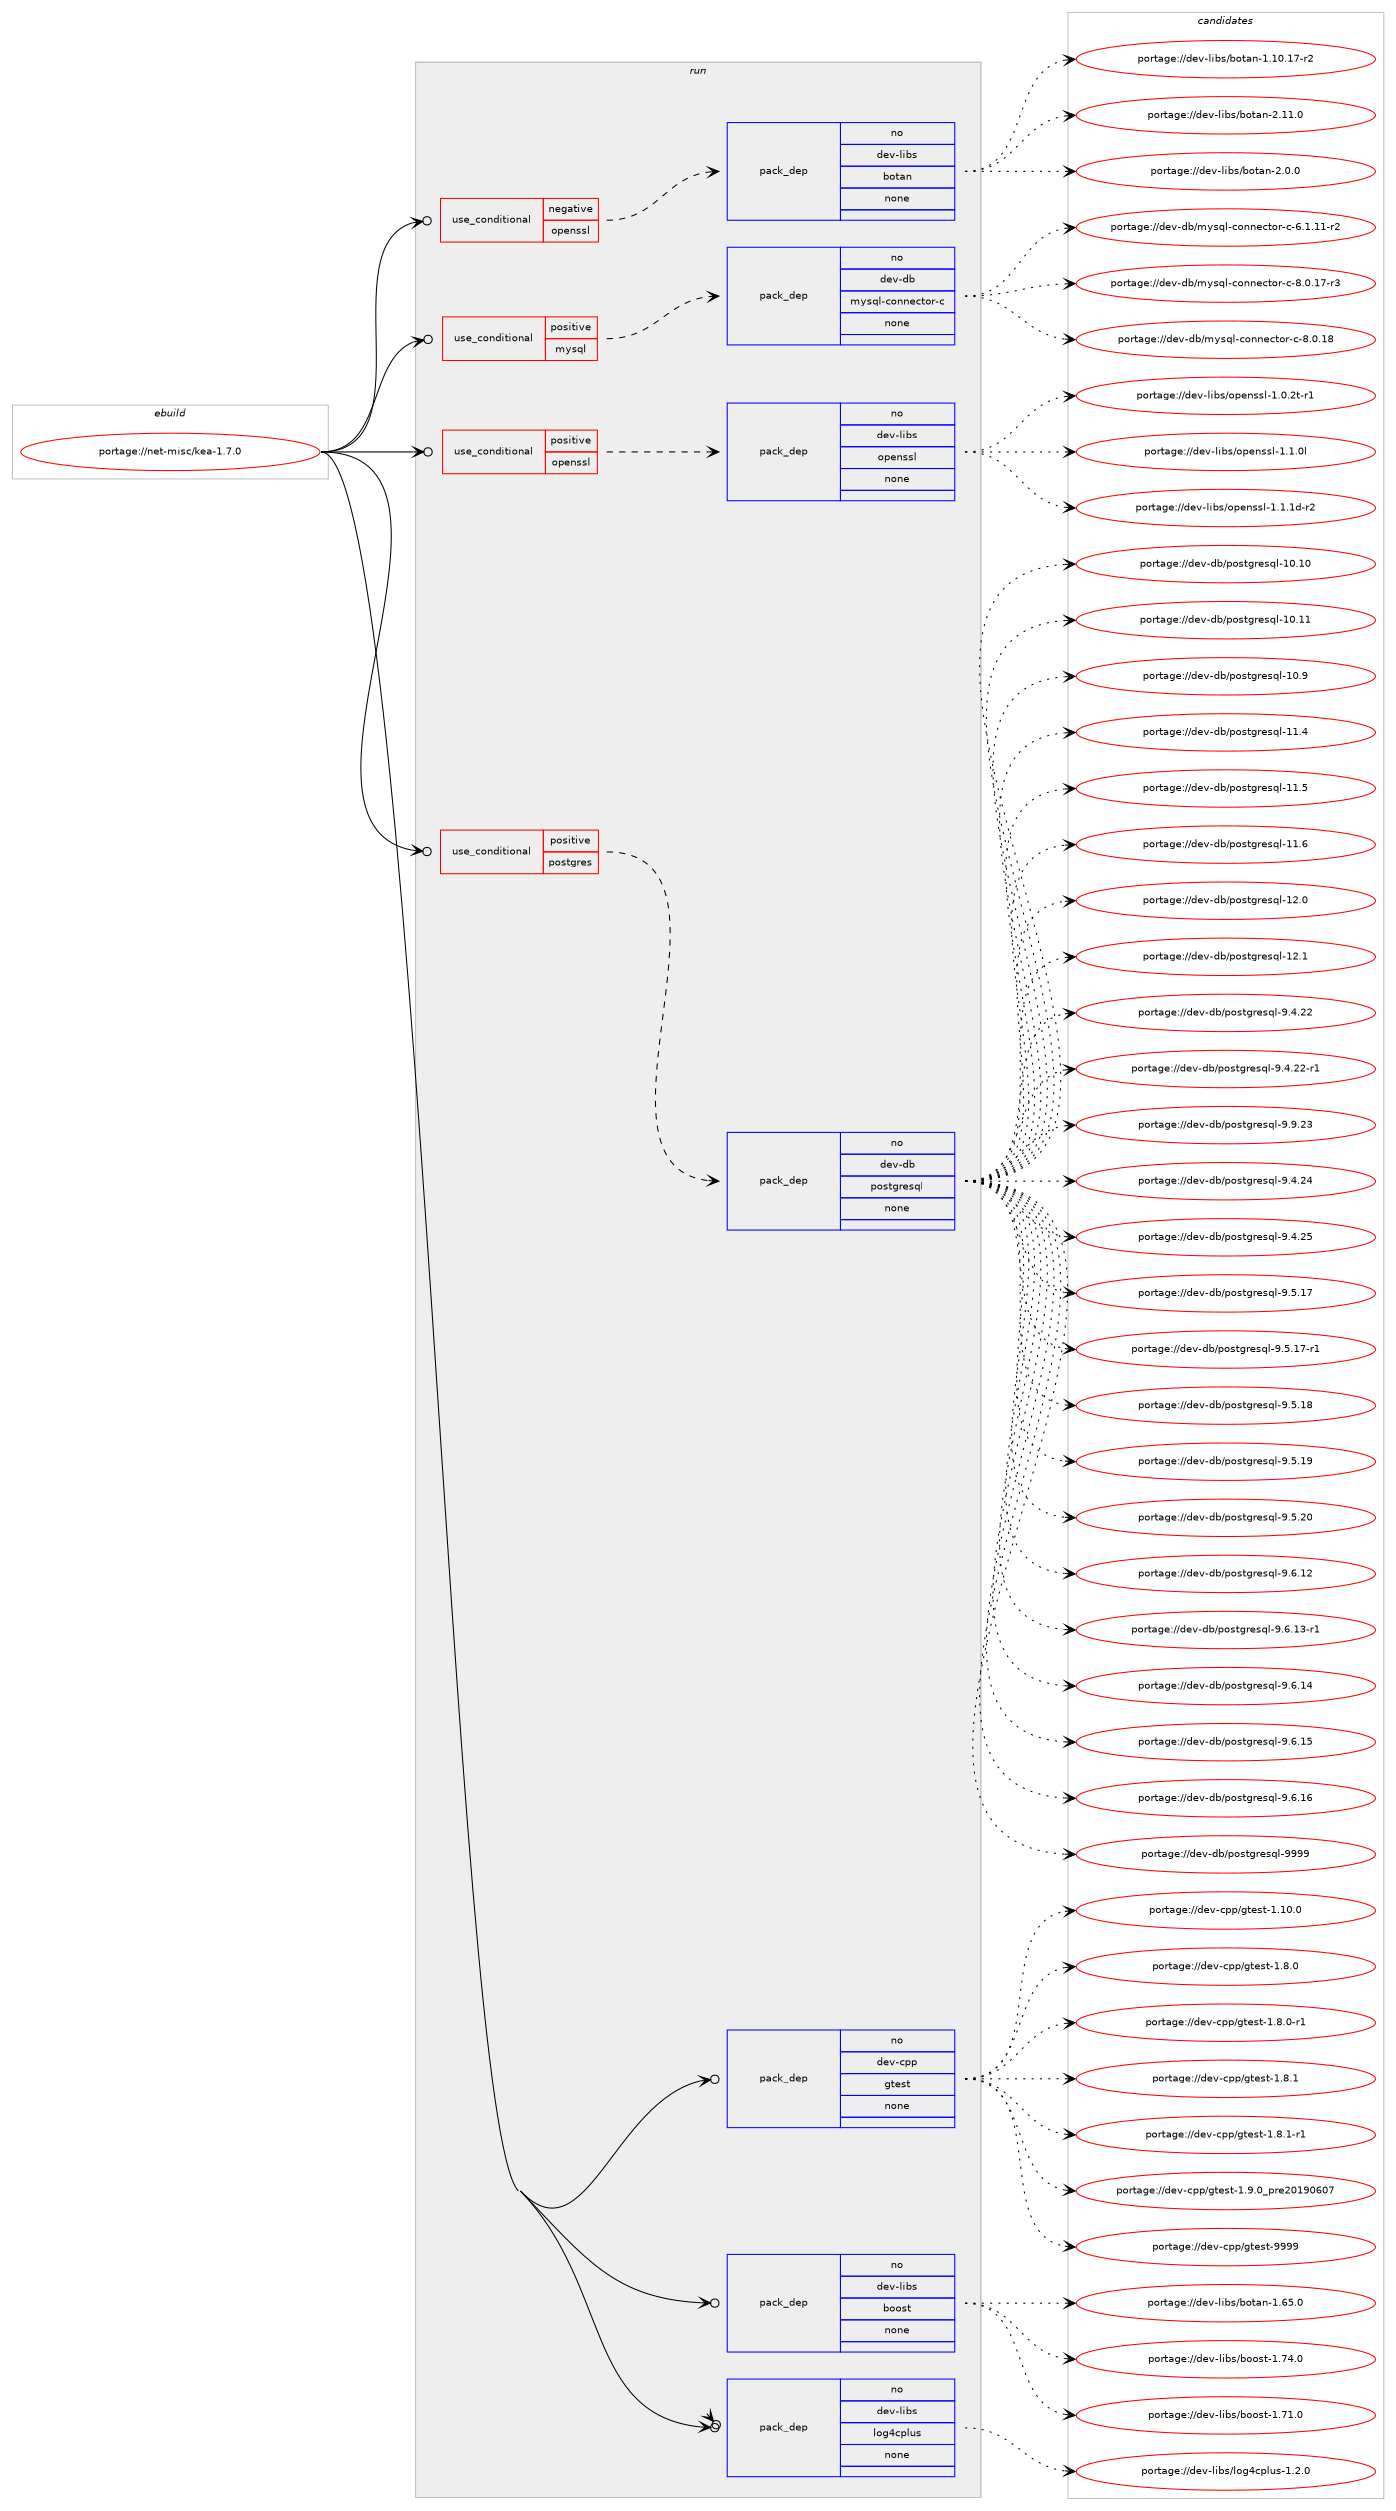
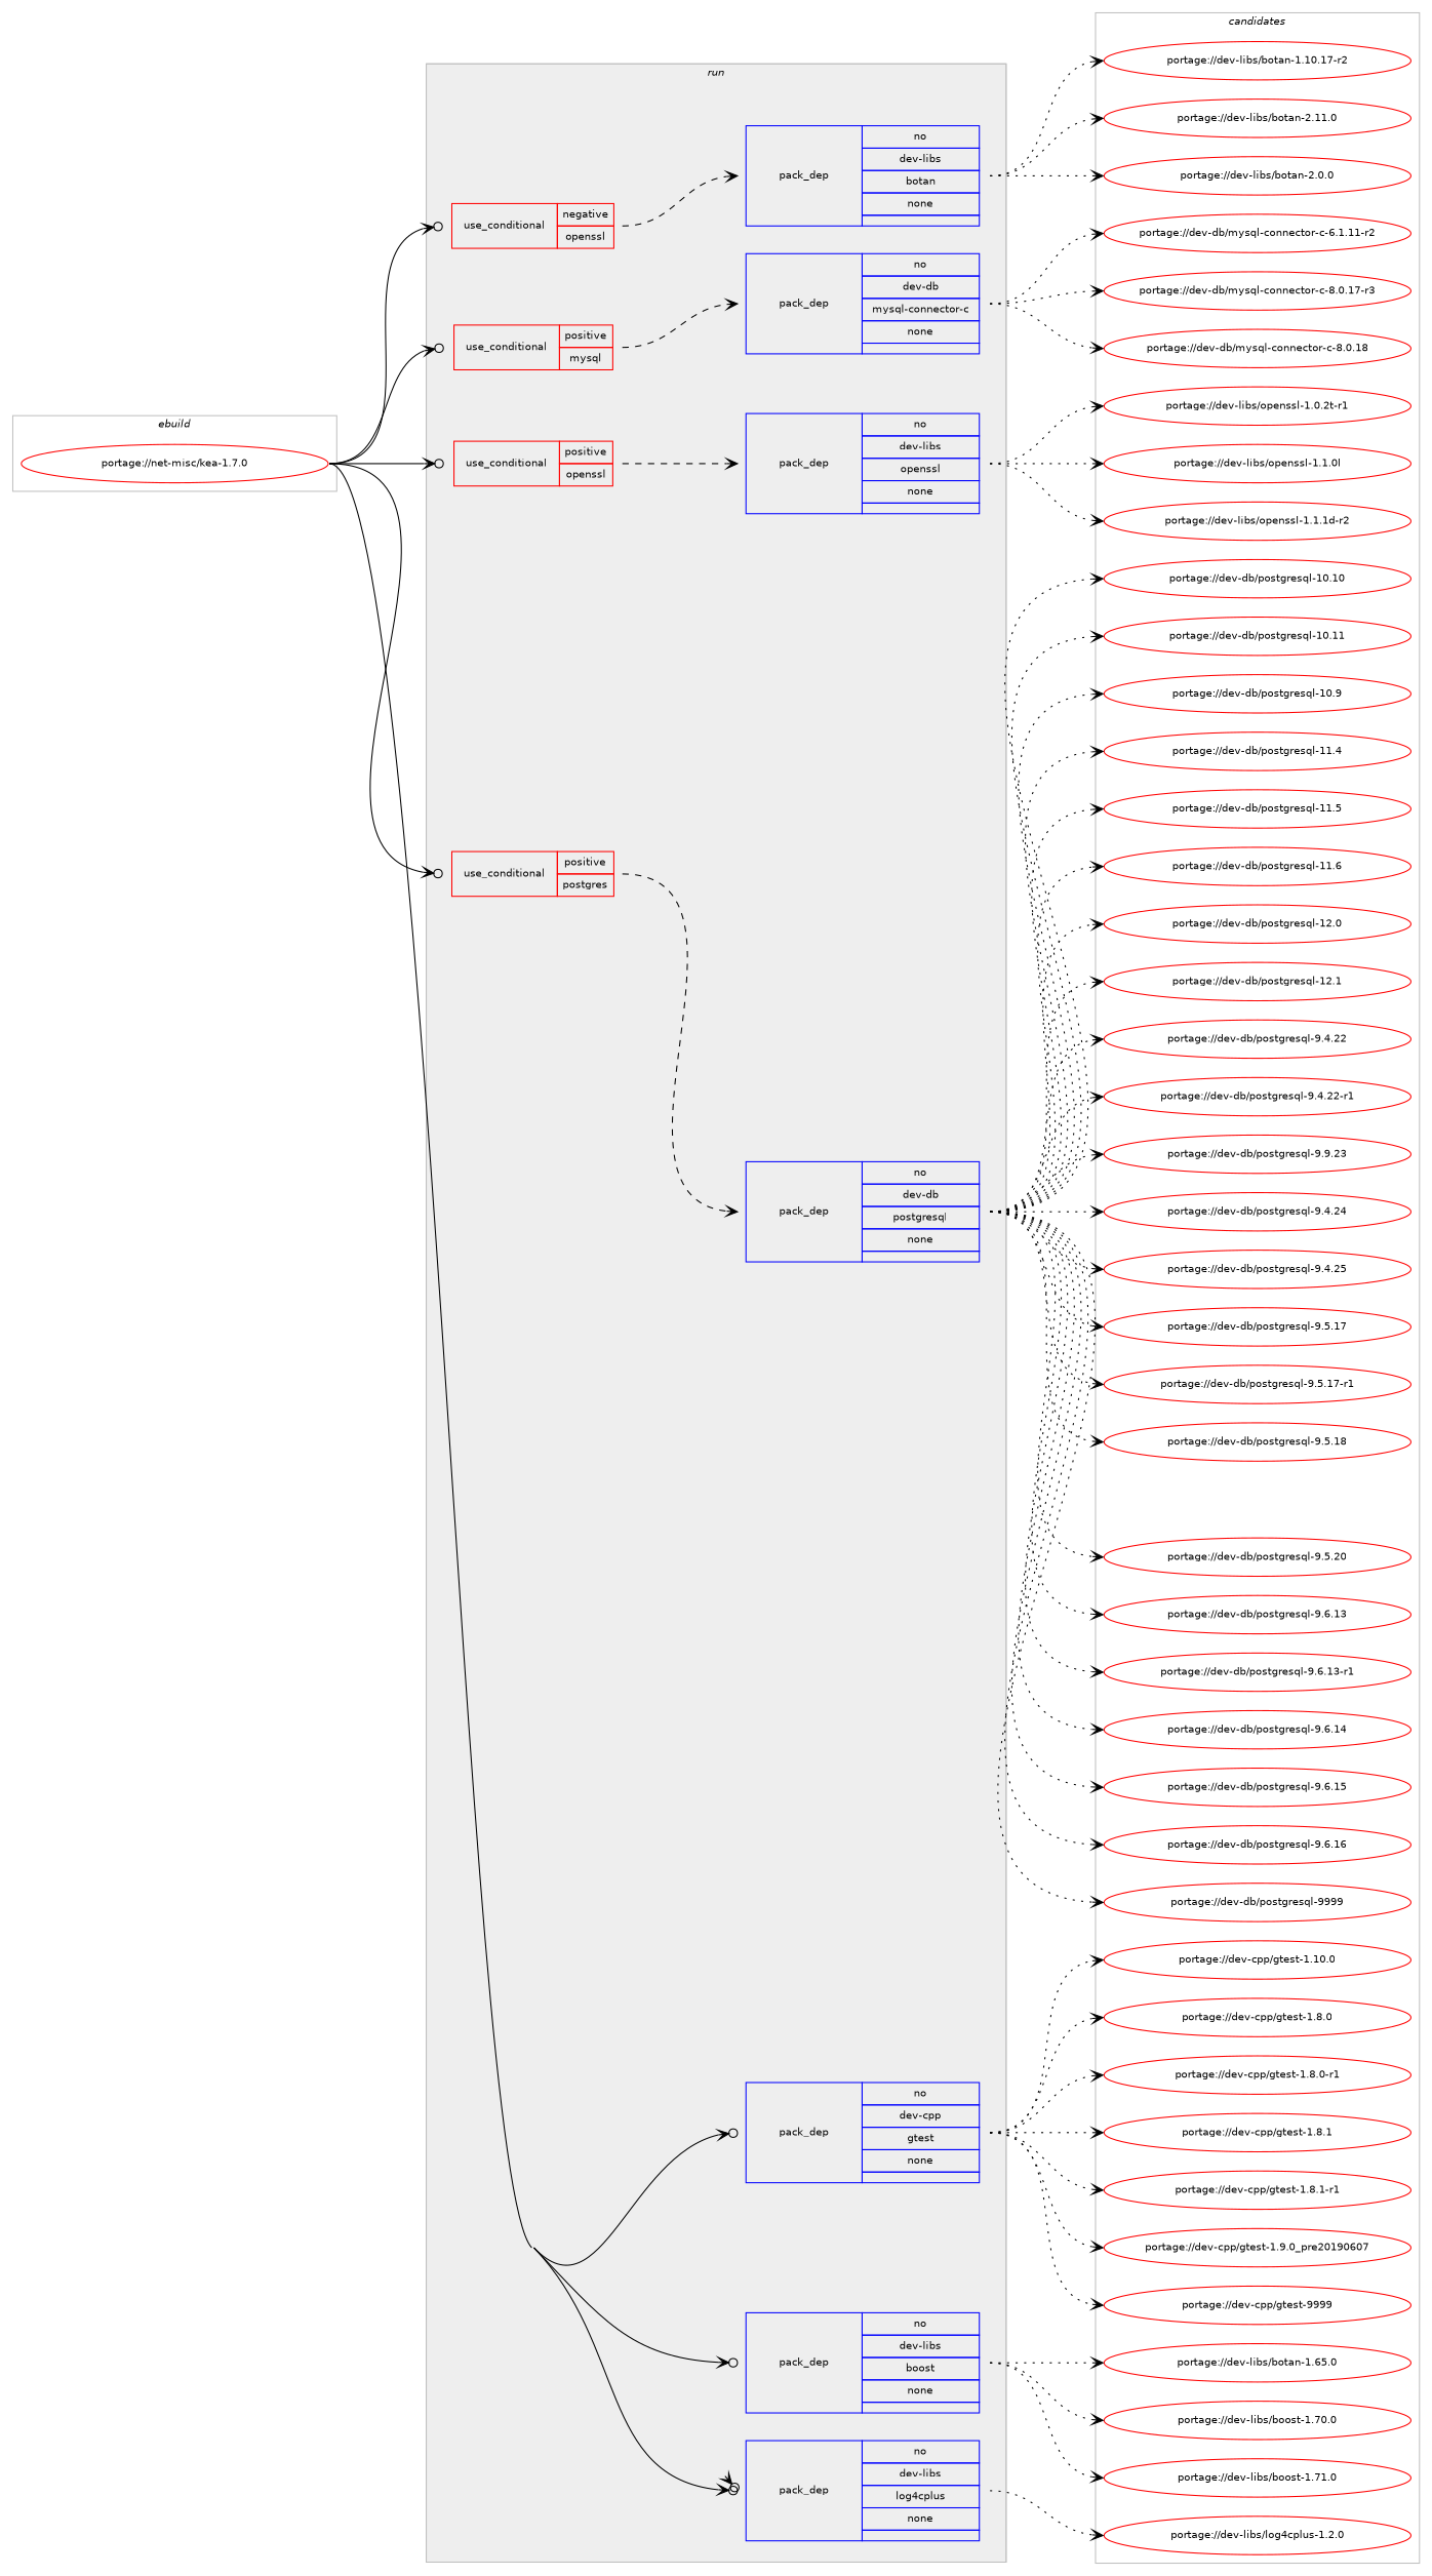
  digraph {
    compound=true
    concentrate=true
    fontname=Helvetica
    fontsize=10
    newrank=true
    rankdir=LR
    ranksep=1.5
    node [color=red fontname=Helvetica fontsize=10]
    edge [arrowhead=vee headport=w style=dotted tailport=e weight=100]
    n1 [label="portage://net-misc/kea-1.7.0" width=4]
    n2 [color=blue label=<<TABLE BORDER="0" CELLBORDER="1" CELLSPACING="0" CELLPADDING="4" WIDTH="220"><TR><TD ROWSPAN="6" CELLPADDING="30">pack_dep</TD></TR><TR><TD WIDTH="110">no</TD></TR><TR><TD>dev-libs</TD></TR><TR><TD>botan</TD></TR><TR><TD>none</TD></TR><TR><TD></TD></TR></TABLE>> shape=none]
    n3 [label=<<TABLE BORDER="0" CELLBORDER="1" CELLSPACING="0" CELLPADDING="4"><TR><TD ROWSPAN="3" CELLPADDING="10">use_conditional</TD></TR><TR><TD>negative</TD></TR><TR><TD>openssl</TD></TR></TABLE>> shape=none]
    n4 [color=blue label=<<TABLE BORDER="0" CELLBORDER="1" CELLSPACING="0" CELLPADDING="4" WIDTH="220"><TR><TD ROWSPAN="6" CELLPADDING="30">pack_dep</TD></TR><TR><TD WIDTH="110">no</TD></TR><TR><TD>dev-db</TD></TR><TR><TD>mysql-connector-c</TD></TR><TR><TD>none</TD></TR><TR><TD></TD></TR></TABLE>> shape=none]
    n5 [label=<<TABLE BORDER="0" CELLBORDER="1" CELLSPACING="0" CELLPADDING="4"><TR><TD ROWSPAN="3" CELLPADDING="10">use_conditional</TD></TR><TR><TD>positive</TD></TR><TR><TD>mysql</TD></TR></TABLE>> shape=none]
    n6 [color=blue label=<<TABLE BORDER="0" CELLBORDER="1" CELLSPACING="0" CELLPADDING="4" WIDTH="220"><TR><TD ROWSPAN="6" CELLPADDING="30">pack_dep</TD></TR><TR><TD WIDTH="110">no</TD></TR><TR><TD>dev-libs</TD></TR><TR><TD>openssl</TD></TR><TR><TD>none</TD></TR><TR><TD></TD></TR></TABLE>> shape=none]
    n7 [label=<<TABLE BORDER="0" CELLBORDER="1" CELLSPACING="0" CELLPADDING="4"><TR><TD ROWSPAN="3" CELLPADDING="10">use_conditional</TD></TR><TR><TD>positive</TD></TR><TR><TD>openssl</TD></TR></TABLE>> shape=none]
    n8 [color=blue label=<<TABLE BORDER="0" CELLBORDER="1" CELLSPACING="0" CELLPADDING="4" WIDTH="220"><TR><TD ROWSPAN="6" CELLPADDING="30">pack_dep</TD></TR><TR><TD WIDTH="110">no</TD></TR><TR><TD>dev-db</TD></TR><TR><TD>postgresql</TD></TR><TR><TD>none</TD></TR><TR><TD></TD></TR></TABLE>> shape=none]
    n9 [label=<<TABLE BORDER="0" CELLBORDER="1" CELLSPACING="0" CELLPADDING="4"><TR><TD ROWSPAN="3" CELLPADDING="10">use_conditional</TD></TR><TR><TD>positive</TD></TR><TR><TD>postgres</TD></TR></TABLE>> shape=none]
    n10 [color=blue label=<<TABLE BORDER="0" CELLBORDER="1" CELLSPACING="0" CELLPADDING="4" WIDTH="220"><TR><TD ROWSPAN="6" CELLPADDING="30">pack_dep</TD></TR><TR><TD WIDTH="110">no</TD></TR><TR><TD>dev-cpp</TD></TR><TR><TD>gtest</TD></TR><TR><TD>none</TD></TR><TR><TD></TD></TR></TABLE>> shape=none]
    n11 [color=blue label=<<TABLE BORDER="0" CELLBORDER="1" CELLSPACING="0" CELLPADDING="4" WIDTH="220"><TR><TD ROWSPAN="6" CELLPADDING="30">pack_dep</TD></TR><TR><TD WIDTH="110">no</TD></TR><TR><TD>dev-libs</TD></TR><TR><TD>boost</TD></TR><TR><TD>none</TD></TR><TR><TD></TD></TR></TABLE>> shape=none]
    n12 [color=blue label=<<TABLE BORDER="0" CELLBORDER="1" CELLSPACING="0" CELLPADDING="4" WIDTH="220"><TR><TD ROWSPAN="6" CELLPADDING="30">pack_dep</TD></TR><TR><TD WIDTH="110">no</TD></TR><TR><TD>dev-libs</TD></TR><TR><TD>log4cplus</TD></TR><TR><TD>none</TD></TR><TR><TD></TD></TR></TABLE>> shape=none]
    n13 [label="portage://dev-libs/botan-1.10.17-r2" width=4]
    n14 [label="portage://dev-libs/botan-2.11.0" width=4]
    n15 [label="portage://dev-libs/botan-2.0.0" width=4]
    n16 [label="portage://dev-db/mysql-connector-c-6.1.11-r2" width=4]
    n17 [label="portage://dev-db/mysql-connector-c-8.0.17-r3" width=4]
    n18 [label="portage://dev-db/mysql-connector-c-8.0.18" width=4]
    n19 [label="portage://dev-libs/openssl-1.0.2t-r1" width=4]
    n20 [label="portage://dev-libs/openssl-1.1.0l" width=4]
    n21 [label="portage://dev-libs/openssl-1.1.1d-r2" width=4]
    n22 [label="portage://dev-db/postgresql-10.10" width=4]
    n23 [label="portage://dev-db/postgresql-10.11" width=4]
    n24 [label="portage://dev-db/postgresql-10.9" width=4]
    n25 [label="portage://dev-db/postgresql-11.4" width=4]
    n26 [label="portage://dev-db/postgresql-11.5" width=4]
    n27 [label="portage://dev-db/postgresql-11.6" width=4]
    n28 [label="portage://dev-db/postgresql-12.0" width=4]
    n29 [label="portage://dev-db/postgresql-12.1" width=4]
    n30 [label="portage://dev-db/postgresql-9.4.22" width=4]
    n31 [label="portage://dev-db/postgresql-9.4.22-r1" width=4]
    n32 [label="portage://dev-db/postgresql-9.9.23" width=4]
    n33 [label="portage://dev-db/postgresql-9.4.24" width=4]
    n34 [label="portage://dev-db/postgresql-9.4.25" width=4]
    n35 [label="portage://dev-db/postgresql-9.5.17" width=4]
    n36 [label="portage://dev-db/postgresql-9.5.17-r1" width=4]
    n37 [label="portage://dev-db/postgresql-9.5.18" width=4]
-   n38 [label="portage://dev-db/postgresql-9.5.19" width=4]
    n39 [label="portage://dev-db/postgresql-9.5.20" width=4]
-   n40 [label="portage://dev-db/postgresql-9.6.12" width=4]
+   n40 [label="portage://dev-db/postgresql-9.6.13" width=4]
    n41 [label="portage://dev-db/postgresql-9.6.13-r1" width=4]
    n42 [label="portage://dev-db/postgresql-9.6.14" width=4]
    n43 [label="portage://dev-db/postgresql-9.6.15" width=4]
    n44 [label="portage://dev-db/postgresql-9.6.16" width=4]
    n45 [label="portage://dev-db/postgresql-9999" width=4]
    n46 [label="portage://dev-cpp/gtest-1.10.0" width=4]
    n47 [label="portage://dev-cpp/gtest-1.8.0" width=4]
    n48 [label="portage://dev-cpp/gtest-1.8.0-r1" width=4]
    n49 [label="portage://dev-cpp/gtest-1.8.1" width=4]
    n50 [label="portage://dev-cpp/gtest-1.8.1-r1" width=4]
    n51 [label="portage://dev-cpp/gtest-1.9.0_pre20190607" width=4]
    n52 [label="portage://dev-cpp/gtest-9999" width=4]
    n53 [label="portage://dev-libs/botan-1.65.0" width=4]
-   n54 [label="portage://dev-libs/boost-1.74.0" width=4]
+   n54 [label="portage://dev-libs/boost-1.70.0" width=4]
    n55 [label="portage://dev-libs/boost-1.71.0" width=4]
    n56 [label="portage://dev-libs/log4cplus-1.2.0" width=4]
    subgraph cluster_1 {
      color=gray
      label=<<i>ebuild</i>>
      rank=same
      n1
    }
    subgraph cluster_2 {
      color=gray
      label=<<i>dependencies</i>>
      subgraph cluster_3 {
        color=gray
        fillcolor="#eeeeee"
        label=<<i>compile</i>>
        style=filled
      }
      subgraph cluster_4 {
        color=gray
        fillcolor="#eeeeee"
        label=<<i>compile and run</i>>
        style=filled
        subgraph sub_5 {
          color=gray
          fillcolor="#eeeeee"
          label=<<i>compile and run</i>>
          style=filled
          n3
          subgraph sub_6 {
            color=gray
            fillcolor="#eeeeee"
            label=<<i>compile and run</i>>
            style=filled
            n2
          }
        }
        subgraph sub_7 {
          color=gray
          fillcolor="#eeeeee"
          label=<<i>compile and run</i>>
          style=filled
          n5
          subgraph sub_8 {
            color=gray
            fillcolor="#eeeeee"
            label=<<i>compile and run</i>>
            style=filled
            n4
          }
        }
        subgraph sub_9 {
          color=gray
          fillcolor="#eeeeee"
          label=<<i>compile and run</i>>
          style=filled
          n7
          subgraph sub_10 {
            color=gray
            fillcolor="#eeeeee"
            label=<<i>compile and run</i>>
            style=filled
            n6
          }
        }
        subgraph sub_11 {
          color=gray
          fillcolor="#eeeeee"
          label=<<i>compile and run</i>>
          style=filled
          n9
          subgraph sub_12 {
            color=gray
            fillcolor="#eeeeee"
            label=<<i>compile and run</i>>
            style=filled
            n8
          }
        }
        subgraph sub_13 {
          color=gray
          fillcolor="#eeeeee"
          label=<<i>compile and run</i>>
          style=filled
          n10
        }
        subgraph sub_14 {
          color=gray
          fillcolor="#eeeeee"
          label=<<i>compile and run</i>>
          style=filled
          n11
        }
        subgraph sub_15 {
          color=gray
          fillcolor="#eeeeee"
          label=<<i>compile and run</i>>
          style=filled
          n12
        }
      }
      subgraph cluster_16 {
        color=gray
        fillcolor="#eeeeee"
        label=<<i>run</i>>
        style=filled
      }
    }
    subgraph cluster_17 {
      color=gray
      label=<<i>candidates</i>>
      rank=same
      subgraph sub_18 {
        color=black
        label=<<i>candidates</i>>
        nodesep=1
        rank=same
        n13
        n14
        n15
      }
      subgraph sub_19 {
        color=black
        label=<<i>candidates</i>>
        nodesep=1
        rank=same
        n16
        n17
        n18
      }
      subgraph sub_20 {
        color=black
        label=<<i>candidates</i>>
        nodesep=1
        rank=same
        n19
        n20
        n21
      }
      subgraph sub_21 {
        color=black
        label=<<i>candidates</i>>
        nodesep=1
        rank=same
        n22
        n23
        n24
        n25
        n26
        n27
        n28
        n29
        n30
        n31
        n32
        n33
        n34
        n35
        n36
        n37
-       n38
        n39
        n40
        n41
        n42
        n43
        n44
        n45
      }
      subgraph sub_22 {
        color=black
        label=<<i>candidates</i>>
        nodesep=1
        rank=same
        n46
        n47
        n48
        n49
        n50
        n51
        n52
      }
      subgraph sub_23 {
        color=black
        label=<<i>candidates</i>>
        nodesep=1
        rank=same
        n53
        n54
        n55
      }
      subgraph sub_24 {
        color=black
        label=<<i>candidates</i>>
        nodesep=1
        rank=same
        n56
      }
    }
    n1 -> n3 [arrowhead=odotvee style=solid weight=20]
    n1 -> n5 [arrowhead=odotvee style=solid weight=20]
    n1 -> n7 [arrowhead=odotvee style=solid weight=20]
    n1 -> n9 [arrowhead=odotvee style=solid weight=20]
    n1 -> n10 [arrowhead=odotvee style=solid weight=20]
    n1 -> n11 [arrowhead=odotvee style=solid weight=20]
    n1 -> n12 [arrowhead=odotvee style=solid weight=20]
    n2 -> n13
    n2 -> n14
    n2 -> n15
    n3 -> n2 [style=dashed weight=20]
    n4 -> n16
    n4 -> n17
    n4 -> n18
    n5 -> n4 [style=dashed weight=20]
    n6 -> n19
    n6 -> n20
    n6 -> n21
    n7 -> n6 [style=dashed weight=20]
    n8 -> n22
    n8 -> n23
    n8 -> n24
    n8 -> n25
    n8 -> n26
    n8 -> n27
    n8 -> n28
    n8 -> n29
    n8 -> n30
    n8 -> n31
    n8 -> n32
    n8 -> n33
    n8 -> n34
    n8 -> n35
    n8 -> n36
    n8 -> n37
-   n8 -> n38
    n8 -> n39
    n8 -> n40
    n8 -> n41
    n8 -> n42
    n8 -> n43
    n8 -> n44
    n8 -> n45
    n9 -> n8 [style=dashed weight=20]
    n10 -> n46
    n10 -> n47
    n10 -> n48
    n10 -> n49
    n10 -> n50
    n10 -> n51
    n10 -> n52
    n11 -> n53
    n11 -> n54
    n11 -> n55
    n12 -> n56
  }
